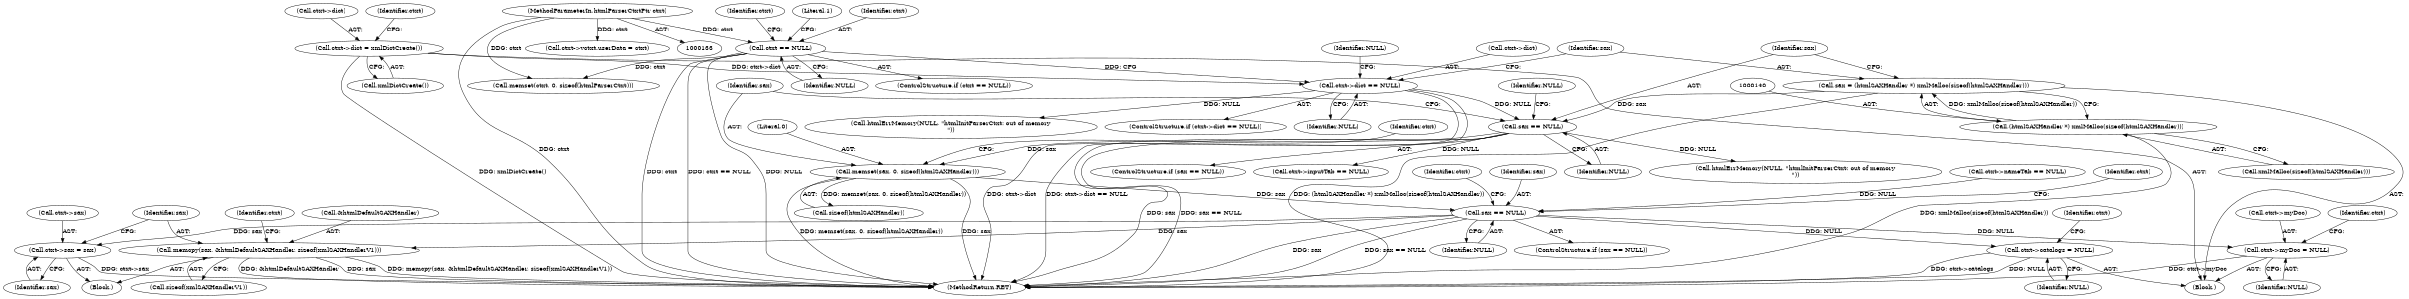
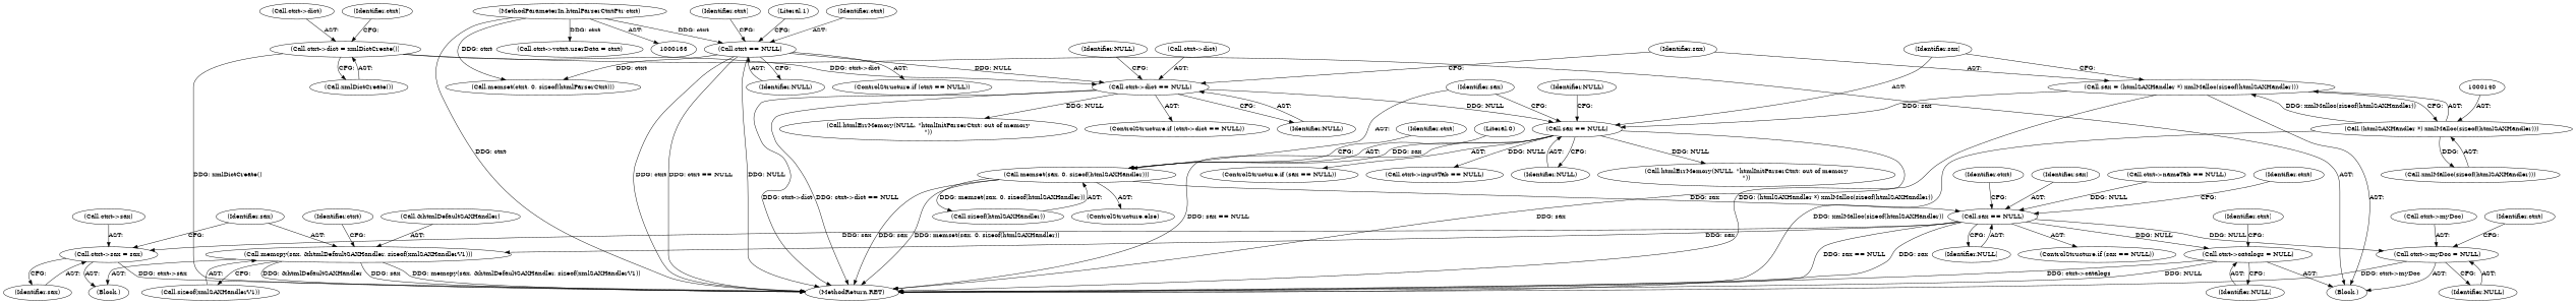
  digraph {
    n1 [label="(Call,memset(sax, 0, sizeof(htmlSAXHandler)))"]
    n2 [label="(Call,sax == NULL)"]
    n3 [label="(Call,sizeof(htmlSAXHandler))"]
    n4 [label="(MethodReturn,RET)"]
+   n5 [label="(ControlStructure,else)"]
    n6 [label="(Call,ctxt->sax = sax)"]
    n7 [label="(Call,memcpy(sax, &htmlDefaultSAXHandler, sizeof(xmlSAXHandlerV1)))"]
    n8 [label="(Call,ctxt->myDoc = NULL)"]
    n9 [label="(Call,ctxt->catalogs = NULL)"]
    n10 [label="(Identifier,NULL)"]
    n11 [label="(ControlStructure,if (sax == NULL))"]
    n12 [label="(Call,sax == NULL)"]
    n13 [label="(ControlStructure,if (sax == NULL))"]
    n14 [label="(Call,ctxt->inputTab == NULL)"]
    n15 [label="(Identifier,NULL)"]
    n16 [label="(Call,htmlErrMemory(NULL, \"htmlInitParserCtxt: out of memory\n\"))"]
    n17 [label="(Call,sax = (htmlSAXHandler *) xmlMalloc(sizeof(htmlSAXHandler)))"]
    n18 [label="(Call,(htmlSAXHandler *) xmlMalloc(sizeof(htmlSAXHandler)))"]
    n19 [label="(Block,)"]
    n20 [label="(Call,xmlMalloc(sizeof(htmlSAXHandler)))"]
    n21 [label="(Call,ctxt->dict == NULL)"]
    n22 [label="(ControlStructure,if (ctxt->dict == NULL))"]
    n23 [label="(Identifier,NULL)"]
    n24 [label="(Call,htmlErrMemory(NULL, \"htmlInitParserCtxt: out of memory\n\"))"]
    n25 [label="(Call,ctxt->dict = xmlDictCreate())"]
    n26 [label="(Call,xmlDictCreate())"]
    n27 [label="(Call,ctxt == NULL)"]
    n28 [label="(Call,memset(ctxt, 0, sizeof(htmlParserCtxt)))"]
    n29 [label="(Identifier,NULL)"]
    n30 [label="(ControlStructure,if (ctxt == NULL))"]
    n31 [label="(MethodParameterIn,htmlParserCtxtPtr ctxt)"]
    n32 [label="(Call,ctxt->vctxt.userData = ctxt)"]
    n33 [label=1000133]
    n34 [label="(Identifier,sax)"]
    n35 [label="(Block,)"]
    n36 [label="(Call,sizeof(xmlSAXHandlerV1))"]
    n37 [label="(Identifier,NULL)"]
    n38 [label="(Identifier,NULL)"]
    n39 [label="(Identifier,ctxt)"]
    n40 [label="(Identifier,sax)"]
    n41 [label="(Identifier,ctxt)"]
    n42 [label="(Identifier,ctxt)"]
    n43 [label="(Identifier,sax)"]
    n44 [label="(Call,ctxt->myDoc)"]
    n45 [label="(Identifier,ctxt)"]
    n46 [label="(Call,ctxt->dict)"]
    n47 [label="(Identifier,ctxt)"]
    n48 [label="(Call,&htmlDefaultSAXHandler)"]
    n49 [label="(Identifier,ctxt)"]
    n50 [label="(Literal,1)"]
    n51 [label="(Identifier,ctxt)"]
    n52 [label="(Identifier,sax)"]
    n53 [label="(Identifier,NULL)"]
    n54 [label="(Identifier,sax)"]
    n55 [label="(Call,ctxt->sax)"]
    n56 [label="(Identifier,ctxt)"]
    n57 [label="(Literal,0)"]
    n58 [label="(Call,ctxt->nameTab == NULL)"]
    n59 [label="(Identifier,sax)"]
    n60 [label="(Call,ctxt->dict)"]
    n61 [label="(Identifier,NULL)"]
    n62 [label="(Identifier,ctxt)"]
    1000140
    n1 -> n2 [label="DDG: sax"]
    n1 -> n3 [label="DDG: memset(sax, 0, sizeof(htmlSAXHandler))"]
    n1 -> n4 [label="DDG: sax"]
    n1 -> n4 [label="DDG: memset(sax, 0, sizeof(htmlSAXHandler))"]
+   n1 -> n5 [label="AST: "]
    n2 -> n4 [label="DDG: sax == NULL"]
    n2 -> n4 [label="DDG: sax"]
    n2 -> n6 [label="DDG: sax"]
    n2 -> n7 [label="DDG: sax"]
    n2 -> n8 [label="DDG: NULL"]
    n2 -> n9 [label="DDG: NULL"]
    n2 -> n10 [label="CFG: "]
    n2 -> n11 [label="AST: "]
    n3 -> n1 [label="AST: "]
    n6 -> n4 [label="DDG: ctxt->sax"]
    n6 -> n34 [label="CFG: "]
    n6 -> n35 [label="AST: "]
    n7 -> n4 [label="DDG: memcpy(sax, &htmlDefaultSAXHandler, sizeof(xmlSAXHandlerV1))"]
    n7 -> n4 [label="DDG: &htmlDefaultSAXHandler"]
    n7 -> n4 [label="DDG: sax"]
    n7 -> n35 [label="AST: "]
    n7 -> n36 [label="CFG: "]
    n8 -> n4 [label="DDG: ctxt->myDoc"]
    n8 -> n19 [label="AST: "]
    n8 -> n37 [label="CFG: "]
    n9 -> n4 [label="DDG: ctxt->catalogs"]
    n9 -> n4 [label="DDG: NULL"]
    n9 -> n19 [label="AST: "]
    n9 -> n38 [label="CFG: "]
    n10 -> n2 [label="AST: "]
    n12 -> n1 [label="DDG: sax"]
    n12 -> n4 [label="DDG: sax == NULL"]
    n12 -> n4 [label="DDG: sax"]
    n12 -> n13 [label="AST: "]
    n12 -> n14 [label="DDG: NULL"]
    n12 -> n15 [label="CFG: "]
    n12 -> n16 [label="DDG: NULL"]
    n15 -> n12 [label="AST: "]
    n17 -> n4 [label="DDG: (htmlSAXHandler *) xmlMalloc(sizeof(htmlSAXHandler))"]
    n17 -> n12 [label="DDG: sax"]
    n17 -> n18 [label="CFG: "]
    n17 -> n19 [label="AST: "]
    n18 -> n4 [label="DDG: xmlMalloc(sizeof(htmlSAXHandler))"]
    n18 -> n17 [label="AST: "]
    n18 -> n17 [label="DDG: xmlMalloc(sizeof(htmlSAXHandler))"]
-   n18 -> n20 [label="CFG: "]
+   n18 -> n20 [label="DDG: "]
    n20 -> n18 [label="AST: "]
    n21 -> n4 [label="DDG: ctxt->dict"]
    n21 -> n4 [label="DDG: ctxt->dict == NULL"]
    n21 -> n12 [label="DDG: NULL"]
    n21 -> n22 [label="AST: "]
    n21 -> n23 [label="CFG: "]
    n21 -> n24 [label="DDG: NULL"]
    n23 -> n21 [label="AST: "]
    n25 -> n4 [label="DDG: xmlDictCreate()"]
    n25 -> n19 [label="AST: "]
    n25 -> n21 [label="DDG: ctxt->dict"]
    n25 -> n26 [label="CFG: "]
    n26 -> n25 [label="AST: "]
    n27 -> n4 [label="DDG: ctxt == NULL"]
    n27 -> n4 [label="DDG: NULL"]
    n27 -> n4 [label="DDG: ctxt"]
-   n27 -> n21 [label="DDG: CFG"]
+   n27 -> n21 [label="DDG: NULL"]
    n27 -> n28 [label="DDG: ctxt"]
    n27 -> n29 [label="CFG: "]
    n27 -> n30 [label="AST: "]
    n29 -> n27 [label="AST: "]
    n31 -> n4 [label="DDG: ctxt"]
    n31 -> n27 [label="DDG: ctxt"]
    n31 -> n28 [label="DDG: ctxt"]
    n31 -> n32 [label="DDG: ctxt"]
    n31 -> n33 [label="AST: "]
    n34 -> n6 [label="AST: "]
    n36 -> n7 [label="AST: "]
    n37 -> n8 [label="AST: "]
    n38 -> n9 [label="AST: "]
    n39 -> n27 [label="AST: "]
    n40 -> n17 [label="AST: "]
    n40 -> n21 [label="CFG: "]
    n41 -> n2 [label="CFG: "]
    n42 -> n1 [label="CFG: "]
    n43 -> n1 [label="AST: "]
    n43 -> n12 [label="CFG: "]
    n44 -> n8 [label="AST: "]
    n45 -> n9 [label="CFG: "]
    n46 -> n25 [label="AST: "]
    n47 -> n27 [label="CFG: "]
    n48 -> n7 [label="AST: "]
    n49 -> n25 [label="CFG: "]
    n50 -> n27 [label="CFG: "]
    n51 -> n7 [label="CFG: "]
    n52 -> n6 [label="CFG: "]
    n52 -> n7 [label="AST: "]
    n53 -> n12 [label="CFG: "]
    n54 -> n2 [label="AST: "]
    n55 -> n6 [label="AST: "]
    n56 -> n8 [label="CFG: "]
    n57 -> n1 [label="AST: "]
    n58 -> n2 [label="DDG: NULL"]
    n59 -> n12 [label="AST: "]
    n59 -> n17 [label="CFG: "]
    n60 -> n21 [label="AST: "]
    n61 -> n21 [label="CFG: "]
    n62 -> n2 [label="CFG: "]
    1000140 -> n18 [label="AST: "]
  }
